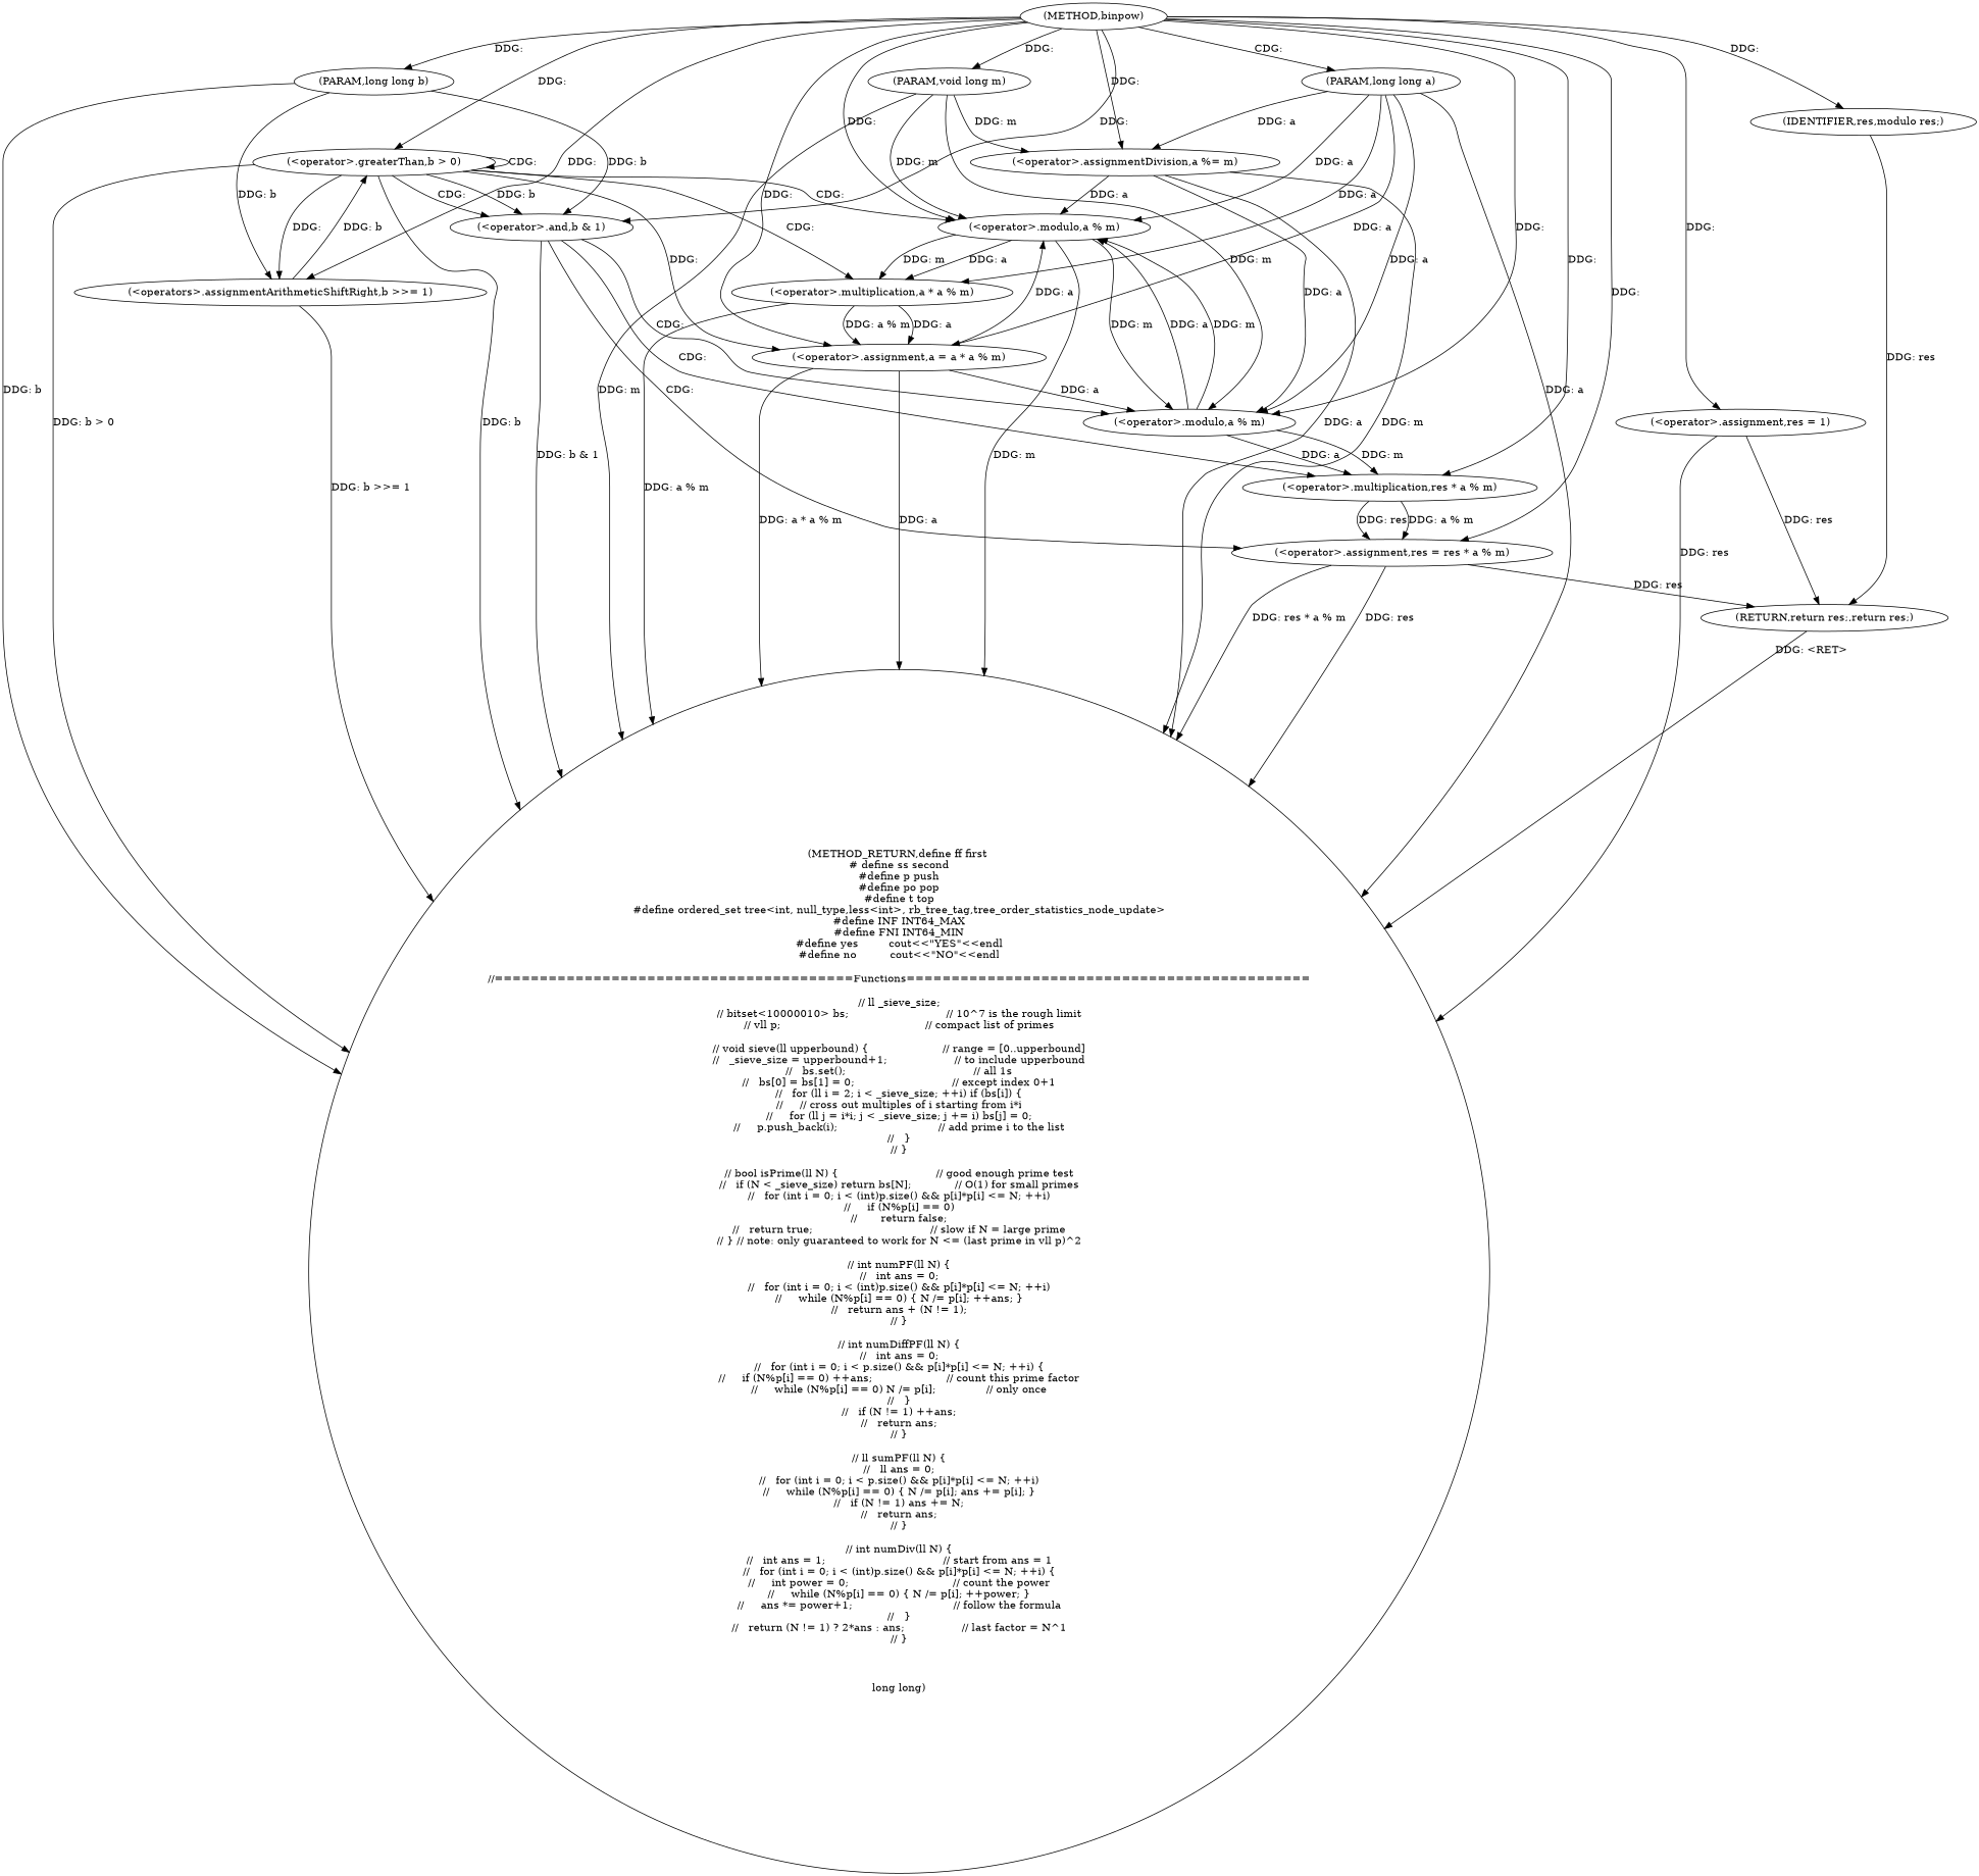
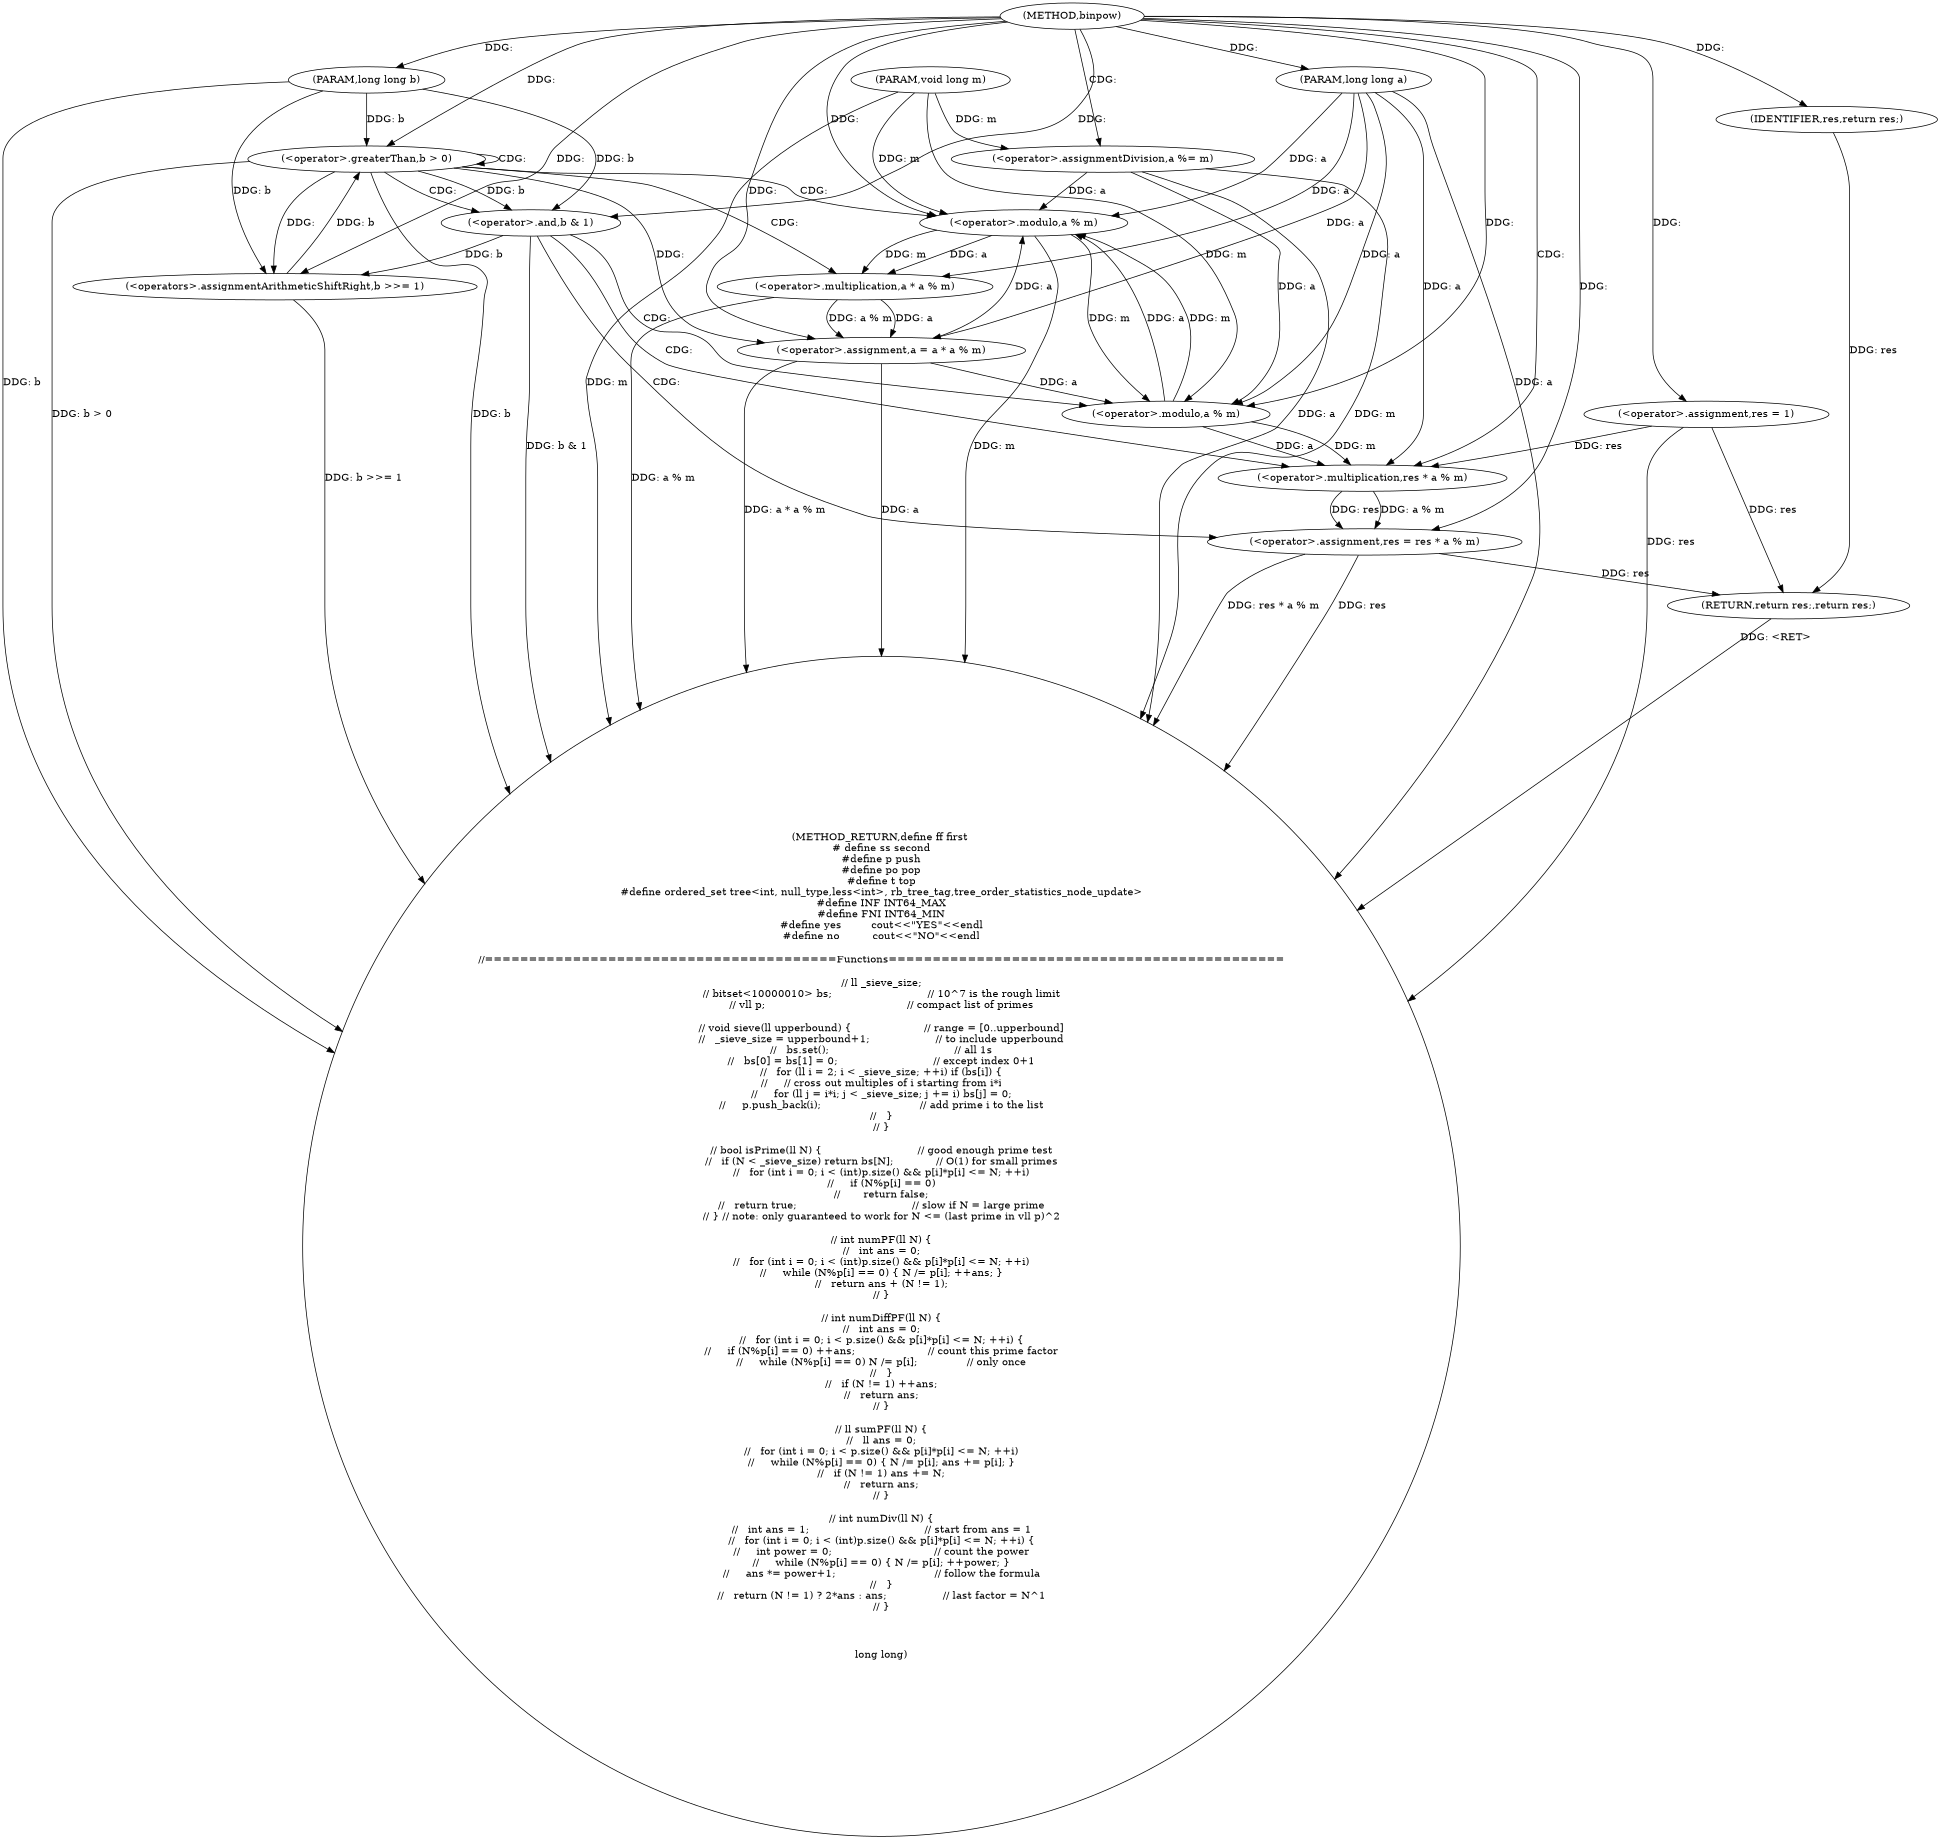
  digraph {
    n1 [label="(METHOD,binpow)"]
    n2 [label="(PARAM,long long a)"]
    n3 [label="(PARAM,long long b)"]
    n4 [label="(PARAM,void long m)"]
    n5 [label="(<operator>.assignmentDivision,a %= m)"]
    n6 [label="(<operator>.assignment,res = 1)"]
    n7 [label="(<operator>.greaterThan,b > 0)"]
-   n8 [label="(IDENTIFIER,res,modulo res;)"]
+   n8 [label="(IDENTIFIER,res,return res;)"]
    n9 [label="(<operator>.assignment,a = a * a % m)"]
    n10 [label="(<operators>.assignmentArithmeticShiftRight,b >>= 1)"]
    n11 [label="(<operator>.and,b & 1)"]
    n12 [label="(<operator>.assignment,res = res * a % m)"]
    n13 [label="(<operator>.multiplication,res * a % m)"]
    n14 [label="(<operator>.modulo,a % m)"]
    n15 [label="(<operator>.modulo,a % m)"]
    n16 [label="(<operator>.multiplication,a * a % m)"]
    n17 [label="(METHOD_RETURN,define ff first \n# define ss second\n#define p push\n#define po pop\n#define t top\n#define ordered_set tree<int, null_type,less<int>, rb_tree_tag,tree_order_statistics_node_update>\n#define INF INT64_MAX\n#define FNI INT64_MIN\n#define yes         cout<<\"YES\"<<endl\n#define no          cout<<\"NO\"<<endl\n\n//========================================Functions=============================================\n\n// ll _sieve_size;\n// bitset<10000010> bs;                             // 10^7 is the rough limit\n// vll p;                                           // compact list of primes\n\n// void sieve(ll upperbound) {                      // range = [0..upperbound]\n//   _sieve_size = upperbound+1;                    // to include upperbound\n//   bs.set();                                      // all 1s\n//   bs[0] = bs[1] = 0;                             // except index 0+1\n//   for (ll i = 2; i < _sieve_size; ++i) if (bs[i]) {\n//     // cross out multiples of i starting from i*i\n//     for (ll j = i*i; j < _sieve_size; j += i) bs[j] = 0;\n//     p.push_back(i);                              // add prime i to the list\n//   }\n// }\n\n// bool isPrime(ll N) {                             // good enough prime test\n//   if (N < _sieve_size) return bs[N];             // O(1) for small primes\n//   for (int i = 0; i < (int)p.size() && p[i]*p[i] <= N; ++i)\n//     if (N%p[i] == 0)\n//       return false;\n//   return true;                                   // slow if N = large prime\n// } // note: only guaranteed to work for N <= (last prime in vll p)^2\n\n// int numPF(ll N) {\n//   int ans = 0;\n//   for (int i = 0; i < (int)p.size() && p[i]*p[i] <= N; ++i)\n//     while (N%p[i] == 0) { N /= p[i]; ++ans; }\n//   return ans + (N != 1);\n// }\n\n// int numDiffPF(ll N) {\n//   int ans = 0;\n//   for (int i = 0; i < p.size() && p[i]*p[i] <= N; ++i) {\n//     if (N%p[i] == 0) ++ans;                      // count this prime factor\n//     while (N%p[i] == 0) N /= p[i];               // only once\n//   }\n//   if (N != 1) ++ans;\n//   return ans;\n// }\n\n// ll sumPF(ll N) {\n//   ll ans = 0;\n//   for (int i = 0; i < p.size() && p[i]*p[i] <= N; ++i)\n//     while (N%p[i] == 0) { N /= p[i]; ans += p[i]; }\n//   if (N != 1) ans += N;\n//   return ans;\n// }\n\n// int numDiv(ll N) {\n//   int ans = 1;                                   // start from ans = 1\n//   for (int i = 0; i < (int)p.size() && p[i]*p[i] <= N; ++i) {\n//     int power = 0;                               // count the power\n//     while (N%p[i] == 0) { N /= p[i]; ++power; }\n//     ans *= power+1;                              // follow the formula\n//   }\n//   return (N != 1) ? 2*ans : ans;                 // last factor = N^1\n// }\n\n\n\nlong long)"]
    n18 [label="(RETURN,return res;,return res;)"]
-   n1 -> n2 [label="CDG: "]
+   n1 -> n2 [label="DDG: "]
    n1 -> n3 [label="DDG: "]
-   n1 -> n4 [label="DDG: "]
-   n1 -> n5 [label="DDG: "]
+   n1 -> n5 [label="CDG: "]
    n1 -> n6 [label="DDG: "]
    n1 -> n7 [label="DDG: "]
    n1 -> n8 [label="DDG: "]
    n1 -> n9 [label="DDG: "]
    n1 -> n10 [label="DDG: "]
    n1 -> n11 [label="DDG: "]
    n1 -> n12 [label="DDG: "]
-   n1 -> n13 [label="DDG: "]
+   n1 -> n13 [label="CDG: "]
    n1 -> n14 [label="DDG: "]
    n1 -> n15 [label="DDG: "]
-   n2 -> n5 [label="DDG: a"]
+   n2 -> n13 [label="DDG: a"]
    n2 -> n9 [label="DDG: a"]
    n2 -> n14 [label="DDG: a"]
    n2 -> n15 [label="DDG: a"]
    n2 -> n16 [label="DDG: a"]
    n2 -> n17 [label="DDG: a"]
+   n3 -> n7 [label="DDG: b"]
    n3 -> n10 [label="DDG: b"]
    n3 -> n11 [label="DDG: b"]
    n3 -> n17 [label="DDG: b"]
    n4 -> n5 [label="DDG: m"]
    n4 -> n14 [label="DDG: m"]
    n4 -> n15 [label="DDG: m"]
    n4 -> n17 [label="DDG: m"]
    n5 -> n14 [label="DDG: a"]
    n5 -> n15 [label="DDG: a"]
    n5 -> n17 [label="DDG: a"]
    n5 -> n17 [label="DDG: m"]
+   n6 -> n13 [label="DDG: res"]
    n6 -> n17 [label="DDG: res"]
    n6 -> n18 [label="DDG: res"]
    n7 -> n7 [label="CDG: "]
    n7 -> n9 [label="DDG: "]
    n7 -> n10 [label="DDG: "]
    n7 -> n11 [label="DDG: b"]
    n7 -> n11 [label="CDG: "]
    n7 -> n14 [label="CDG: "]
    n7 -> n16 [label="CDG: "]
    n7 -> n17 [label="DDG: b"]
    n7 -> n17 [label="DDG: b > 0"]
    n8 -> n18 [label="DDG: res"]
    n9 -> n14 [label="DDG: a"]
    n9 -> n15 [label="DDG: a"]
    n9 -> n17 [label="DDG: a"]
    n9 -> n17 [label="DDG: a * a % m"]
    n10 -> n7 [label="DDG: b"]
    n10 -> n17 [label="DDG: b >>= 1"]
+   n11 -> n10 [label="DDG: b"]
    n11 -> n12 [label="CDG: "]
    n11 -> n13 [label="CDG: "]
    n11 -> n15 [label="CDG: "]
    n11 -> n17 [label="DDG: b & 1"]
    n12 -> n17 [label="DDG: res"]
    n12 -> n17 [label="DDG: res * a % m"]
    n12 -> n18 [label="DDG: res"]
    n13 -> n12 [label="DDG: res"]
    n13 -> n12 [label="DDG: a % m"]
    n14 -> n15 [label="DDG: m"]
    n14 -> n16 [label="DDG: a"]
    n14 -> n16 [label="DDG: m"]
    n14 -> n17 [label="DDG: m"]
    n15 -> n13 [label="DDG: a"]
    n15 -> n13 [label="DDG: m"]
    n15 -> n14 [label="DDG: a"]
    n15 -> n14 [label="DDG: m"]
    n16 -> n9 [label="DDG: a % m"]
    n16 -> n9 [label="DDG: a"]
    n16 -> n17 [label="DDG: a % m"]
    n18 -> n17 [label="DDG: <RET>"]
  }
